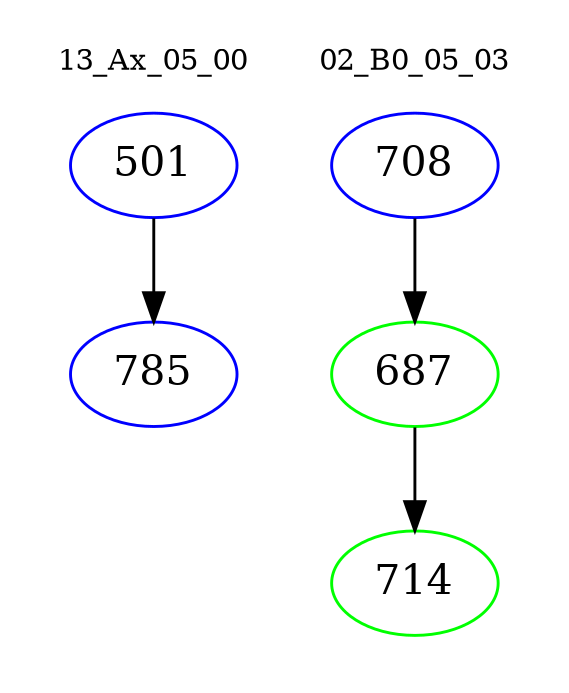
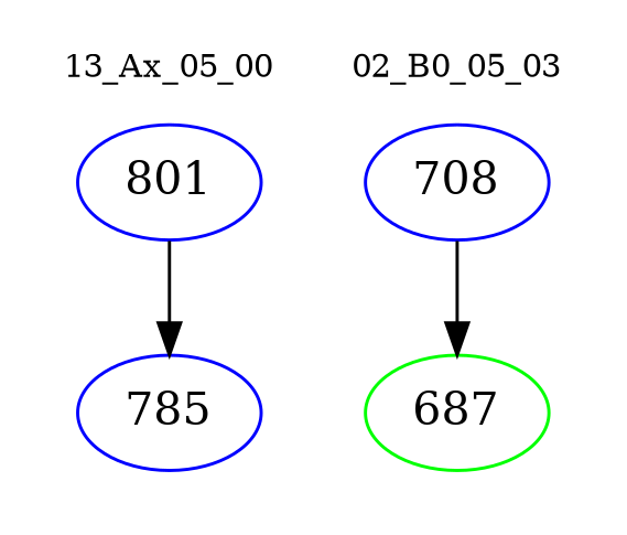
  digraph {
    node [color=blue]
    edge [color=black]
-   n1 [label=501]
+   n1 [label=801]
    n2 [label=785]
    n3 [label=708]
    n4 [color=green label=687]
-   n5 [color=green label=714]
    subgraph cluster_1 {
      color=white
      fontsize=10
      label="13_Ax_05_00"
      n1
      n2
    }
    subgraph cluster_2 {
      color=white
      fontsize=10
      label="02_B0_05_03"
      n3
      n4
-     n5
    }
    n1 -> n2
    n3 -> n4
-   n4 -> n5
  }
